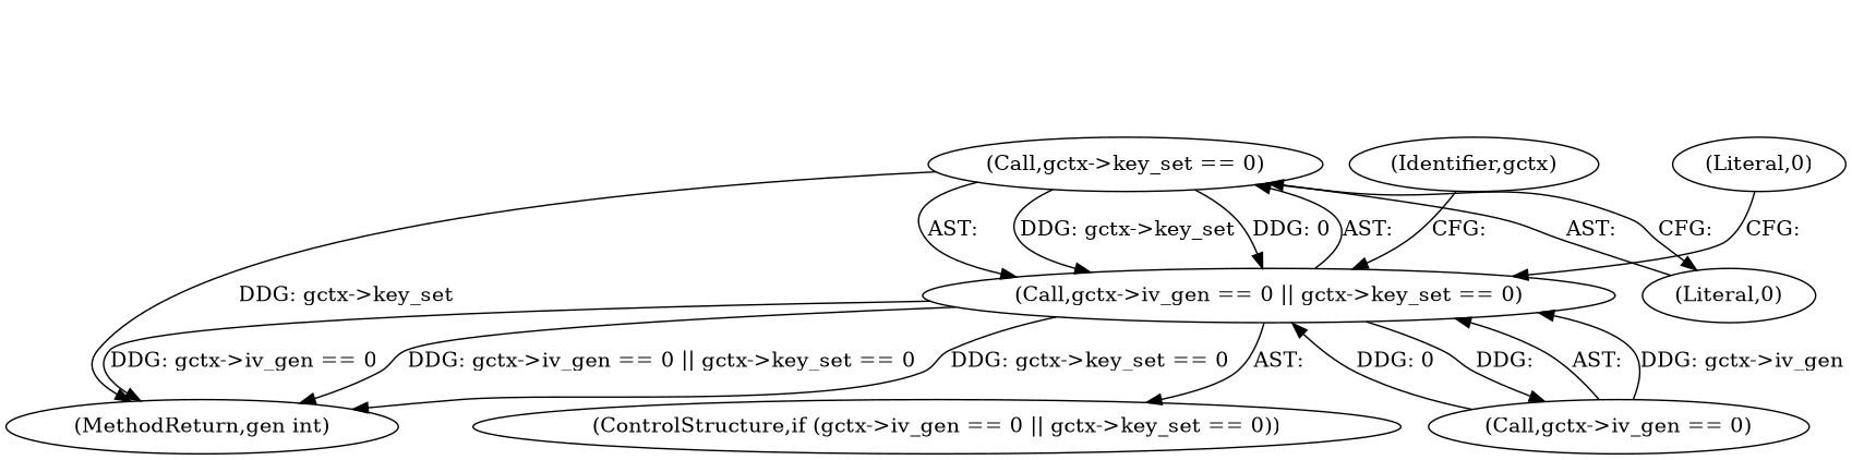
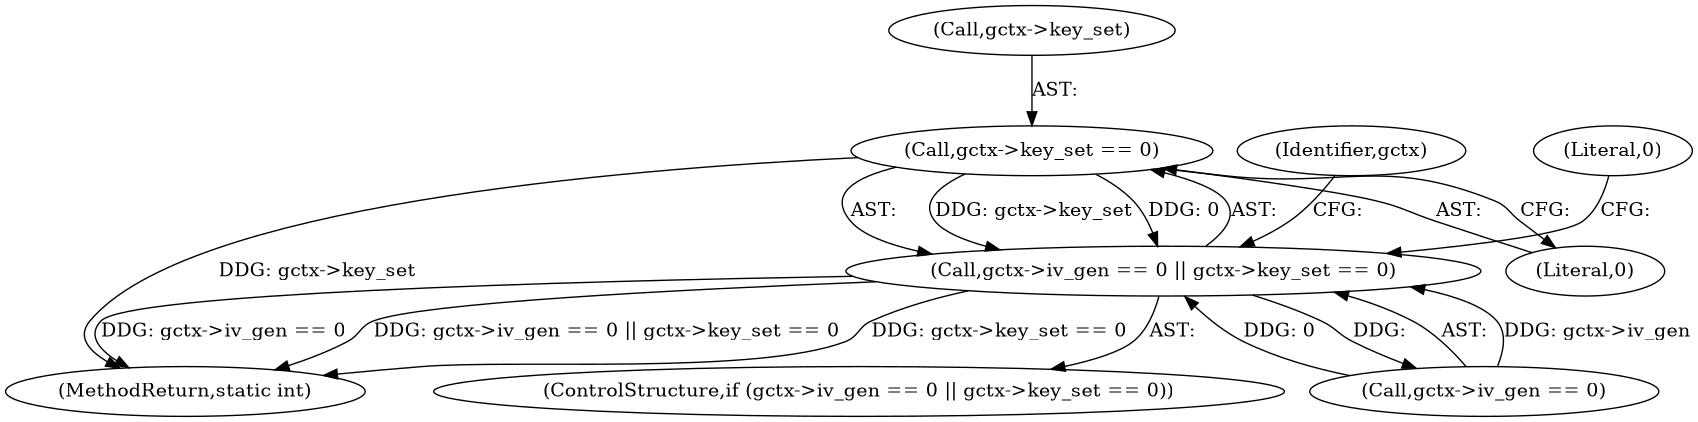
  digraph {
    n1 [label="(Call,gctx->key_set == 0)"]
    n2 [label="(Call,gctx->iv_gen == 0 || gctx->key_set == 0)"]
-   n3 [label="(MethodReturn,gen int)"]
+   n3 [label="(MethodReturn,static int)"]
    n4 [label="(Literal,0)"]
    n5 [label="(ControlStructure,if (gctx->iv_gen == 0 || gctx->key_set == 0))"]
    n6 [label="(Call,gctx->iv_gen == 0)"]
+   n7 [label="(Call,gctx->key_set)"]
    n8 [label="(Identifier,gctx)"]
    n9 [label="(Literal,0)"]
    n1 -> n2 [label="AST: "]
    n1 -> n2 [label="DDG: gctx->key_set"]
    n1 -> n2 [label="DDG: 0"]
    n1 -> n3 [label="DDG: gctx->key_set"]
    n1 -> n4 [label="CFG: "]
    n2 -> n1 [label="AST: "]
    n2 -> n3 [label="DDG: gctx->key_set == 0"]
    n2 -> n3 [label="DDG: gctx->iv_gen == 0"]
    n2 -> n3 [label="DDG: gctx->iv_gen == 0 || gctx->key_set == 0"]
    n2 -> n5 [label="AST: "]
    n2 -> n6 [label="DDG: "]
    n4 -> n1 [label="AST: "]
    n6 -> n2 [label="AST: "]
    n6 -> n2 [label="DDG: gctx->iv_gen"]
    n6 -> n2 [label="DDG: 0"]
+   n7 -> n1 [label="AST: "]
    n8 -> n2 [label="CFG: "]
    n9 -> n2 [label="CFG: "]
  }
